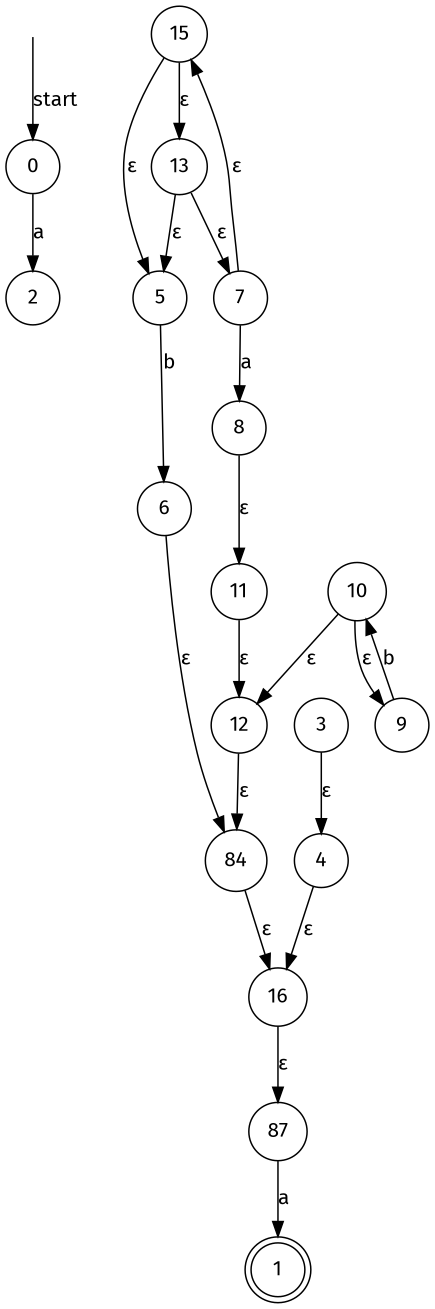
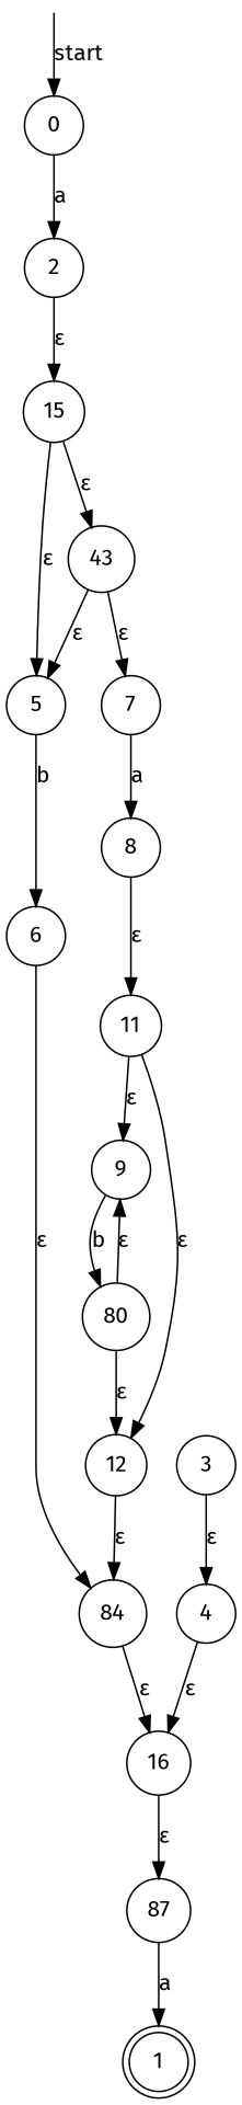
  digraph {
    fontname="Fira Sans"
    rankdir=TB
    node [fontname="Fira Sans" shape=circle]
    edge [fontname="Fira Sans"]
    __start [shape=point style=invis]
    0
    2
    15
    1 [shape=doublecircle]
    5
-   13
+   13 [label=43]
    3
    4
    16
    n11 [label=87]
    6
    n13 [label=84]
    7
    8
    11
    9
    12
-   10
+   10 [label=80]
    __start -> 0 [label=start]
    0 -> 2 [label=a]
-   7 -> 15 [label="&epsilon;"]
+   2 -> 15 [label="&epsilon;"]
    15 -> 5 [label="&epsilon;"]
    15 -> 13 [label="&epsilon;"]
    5 -> 6 [label=b]
    13 -> 5 [label="&epsilon;"]
    13 -> 7 [label="&epsilon;"]
    3 -> 4 [label="&epsilon;"]
    4 -> 16 [label="&epsilon;"]
    16 -> n11 [label="&epsilon;"]
    n11 -> 1 [label=a]
    6 -> n13 [label="&epsilon;"]
    n13 -> 16 [label="&epsilon;"]
    7 -> 8 [label=a]
    8 -> 11 [label="&epsilon;"]
+   11 -> 9 [label="&epsilon;"]
    11 -> 12 [label="&epsilon;"]
    9 -> 10 [label=b]
    12 -> n13 [label="&epsilon;"]
    10 -> 9 [label="&epsilon;"]
    10 -> 12 [label="&epsilon;"]
  }
